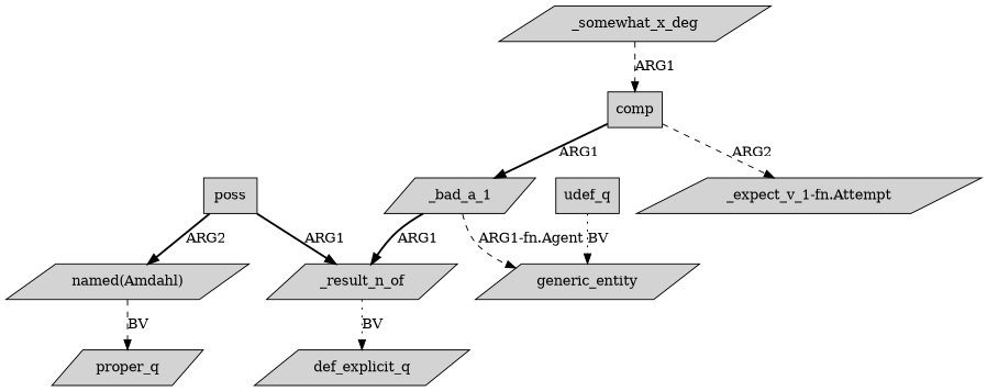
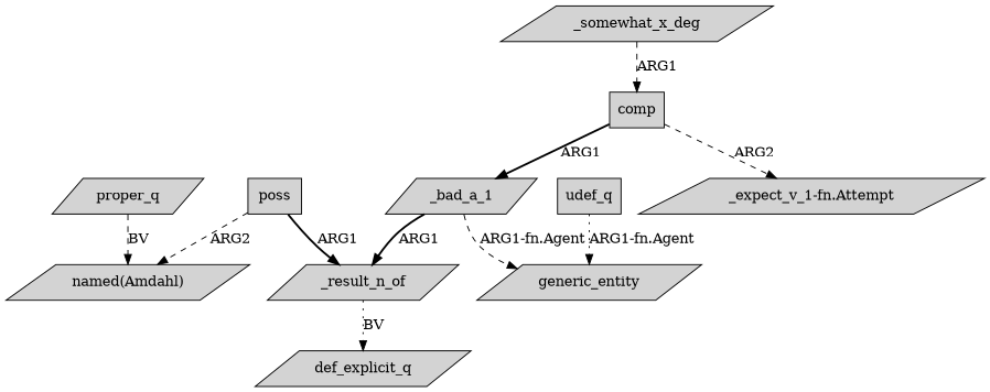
  digraph {
    node [shape=parallelogram style=filled]
    edge [style=dashed]
    comp [shape=box]
    _bad_a_1
    "_expect_v_1-fn.Attempt"
    _result_n_of
    generic_entity
    def_explicit_q
    _somewhat_x_deg
    poss [shape=box]
    "named(Amdahl)"
    proper_q
    udef_q [shape=box]
    comp -> _bad_a_1 [label=ARG1 style=bold]
    comp -> "_expect_v_1-fn.Attempt" [label=ARG2]
    _bad_a_1 -> _result_n_of [label=ARG1 style=bold]
    _bad_a_1 -> generic_entity [label="ARG1-fn.Agent"]
    _result_n_of -> def_explicit_q [label=BV style=dotted]
    _somewhat_x_deg -> comp [label=ARG1]
    poss -> _result_n_of [label=ARG1 style=bold]
-   poss -> "named(Amdahl)" [label=ARG2 style=bold]
-   "named(Amdahl)" -> proper_q [label=BV]
-   udef_q -> generic_entity [label=BV style=dotted]
+   poss -> "named(Amdahl)" [label=ARG2]
+   proper_q -> "named(Amdahl)" [label=BV]
+   udef_q -> generic_entity [label="ARG1-fn.Agent" style=dotted]
  }
